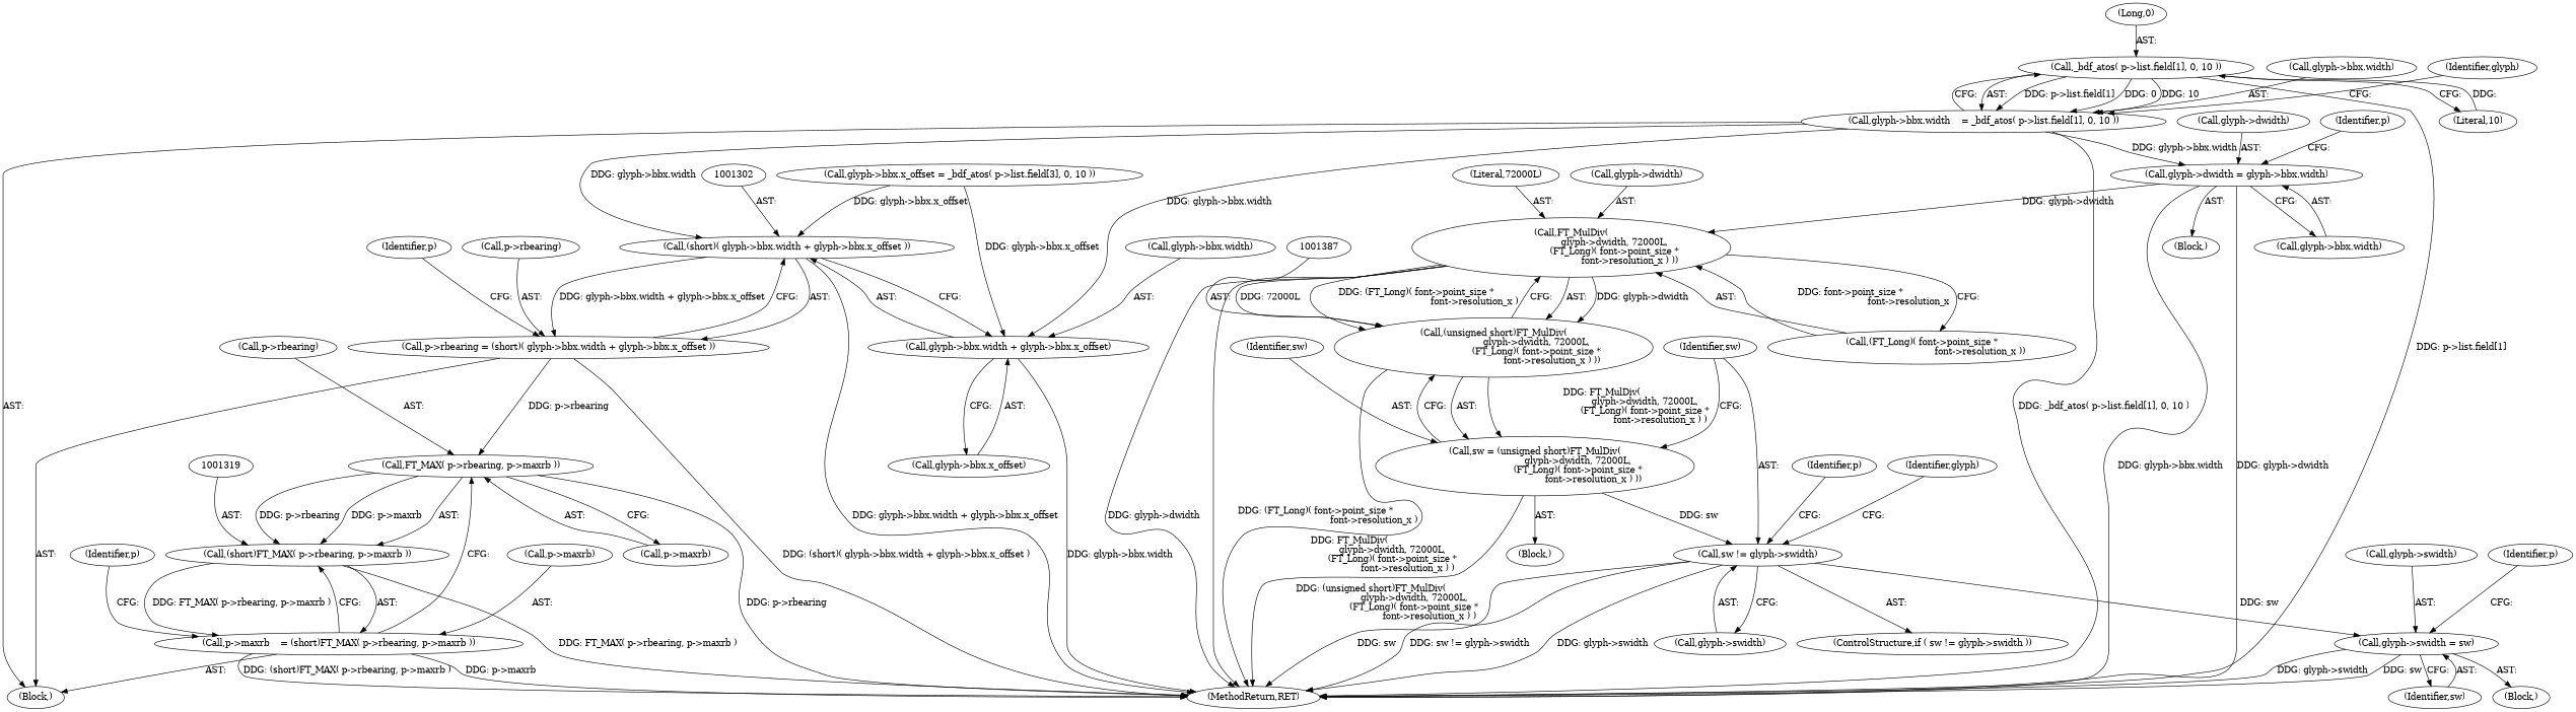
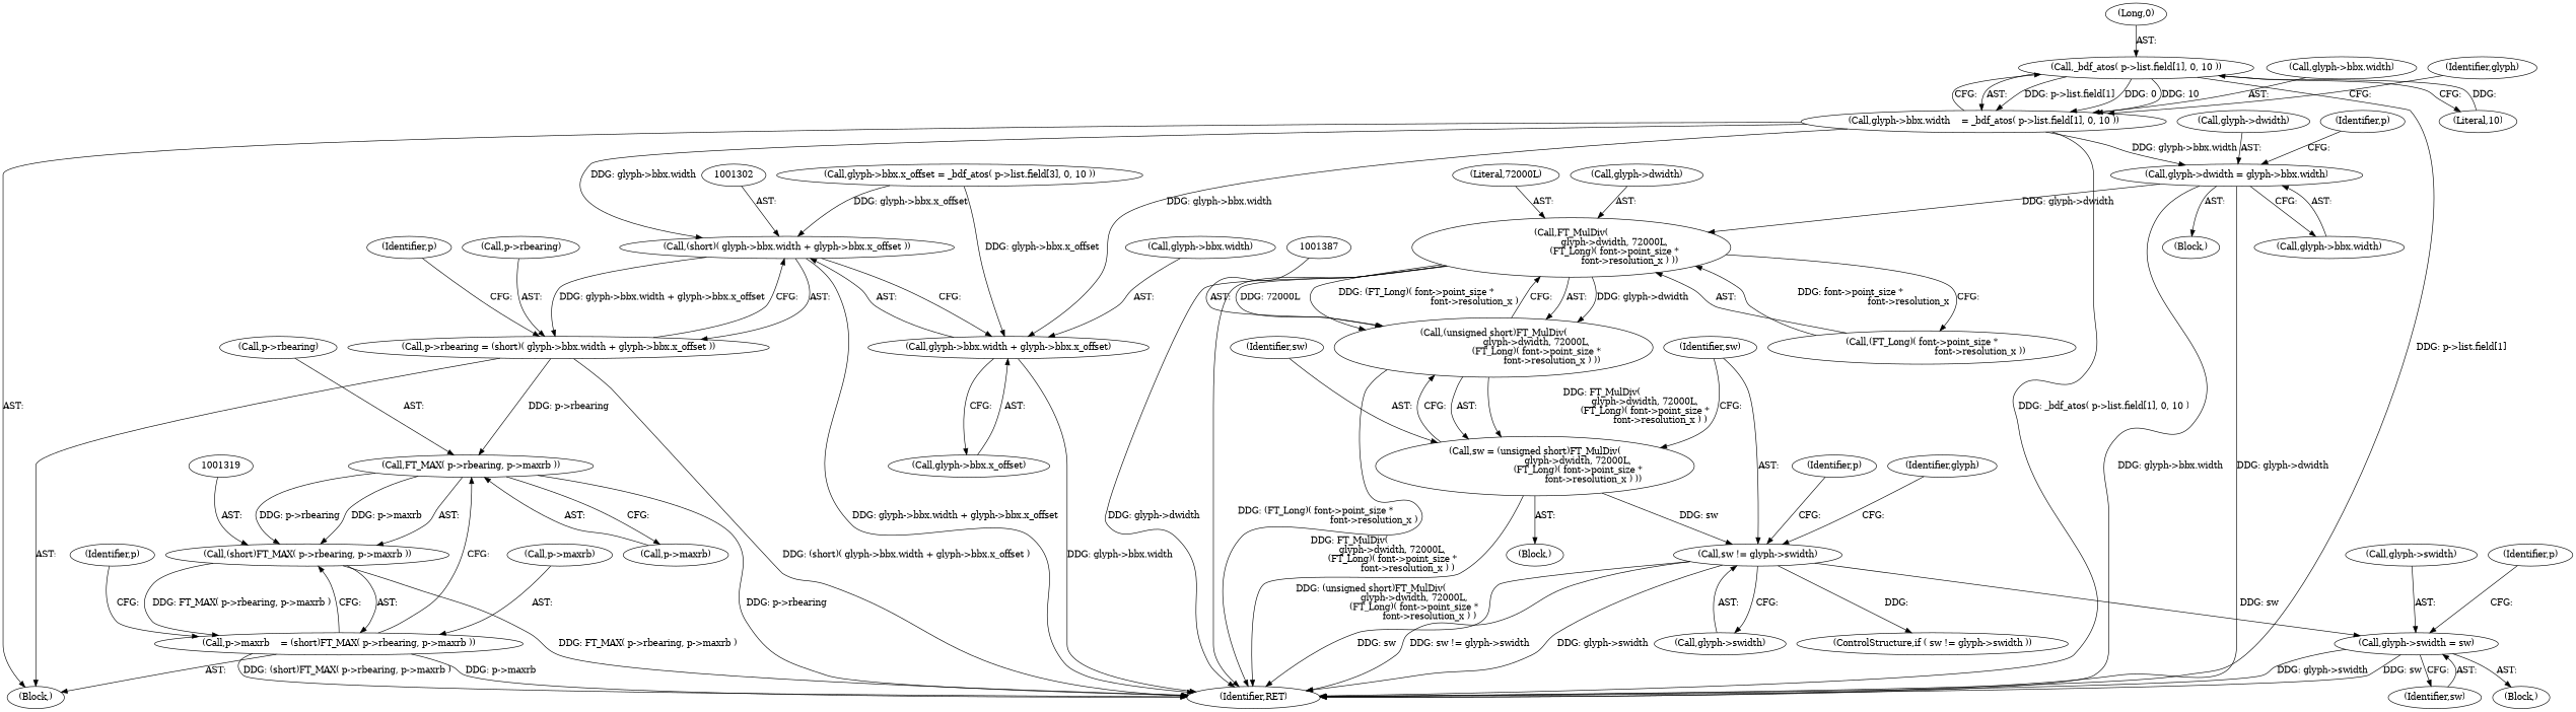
  digraph {
    n1 [label="(Call,_bdf_atos( p->list.field[1], 0, 10 ))"]
    n2 [label="(Call,glyph->bbx.width    = _bdf_atos( p->list.field[1], 0, 10 ))"]
-   n3 [label="(MethodReturn,RET)"]
+   n3 [label="(Identifier,RET)"]
    n4 [label="(Literal,10)"]
    n5 [label="(Call,(short)( glyph->bbx.width + glyph->bbx.x_offset ))"]
    n6 [label="(Call,glyph->bbx.width + glyph->bbx.x_offset)"]
    n7 [label="(Call,glyph->dwidth = glyph->bbx.width)"]
    n8 [label="(Block,)"]
    n9 [label="(Call,p->rbearing = (short)( glyph->bbx.width + glyph->bbx.x_offset ))"]
    n10 [label="(Call,glyph->bbx.x_offset)"]
    n11 [label="(Call,FT_MulDiv(\n                               glyph->dwidth, 72000L,\n                               (FT_Long)( font->point_size *\n                                          font->resolution_x ) ))"]
    n12 [label="(Call,glyph->bbx.width)"]
    n13 [label="(Block,)"]
    n14 [label="(Call,FT_MAX( p->rbearing, p->maxrb ))"]
    n15 [label="(Call,(short)FT_MAX( p->rbearing, p->maxrb ))"]
    n16 [label="(Call,p->maxrb)"]
    n17 [label="(Call,p->maxrb    = (short)FT_MAX( p->rbearing, p->maxrb ))"]
    n18 [label="(Call,(unsigned short)FT_MulDiv(\n                               glyph->dwidth, 72000L,\n                               (FT_Long)( font->point_size *\n                                          font->resolution_x ) ))"]
    n19 [label="(Call,(FT_Long)( font->point_size *\n                                          font->resolution_x ))"]
    n20 [label="(Call,sw = (unsigned short)FT_MulDiv(\n                               glyph->dwidth, 72000L,\n                               (FT_Long)( font->point_size *\n                                          font->resolution_x ) ))"]
    n21 [label="(Call,sw != glyph->swidth)"]
    n22 [label="(Block,)"]
    n23 [label="(Call,glyph->swidth = sw)"]
    n24 [label="(ControlStructure,if ( sw != glyph->swidth ))"]
    n25 [label="(Call,glyph->swidth)"]
    n26 [label="(Identifier,sw)"]
    n27 [label="(Block,)"]
    n28 [label="(Call,glyph->dwidth)"]
    n29 [label="(Identifier,sw)"]
    n30 [label="(Literal,72000L)"]
    n31 [label="(Identifier,p)"]
    n32 [label="(Identifier,p)"]
    n33 [label="(Call,glyph->dwidth)"]
    n34 [label="(Call,glyph->swidth)"]
    n35 [label="(Call,glyph->bbx.x_offset = _bdf_atos( p->list.field[3], 0, 10 ))"]
    n36 [label="(Long,0)"]
    n37 [label="(Call,p->rbearing)"]
    n38 [label="(Identifier,glyph)"]
    n39 [label="(Call,glyph->bbx.width)"]
    n40 [label="(Identifier,p)"]
    n41 [label="(Identifier,p)"]
    n42 [label="(Call,p->rbearing)"]
    n43 [label="(Call,glyph->bbx.width)"]
    n44 [label="(Call,p->maxrb)"]
    n45 [label="(Identifier,glyph)"]
    n46 [label="(Identifier,sw)"]
    n47 [label="(Identifier,p)"]
    1001302
    1001319
    1001387
    n1 -> n2 [label="AST: "]
    n1 -> n2 [label="DDG: p->list.field[1]"]
    n1 -> n2 [label="DDG: 0"]
    n1 -> n2 [label="DDG: 10"]
    n1 -> n3 [label="DDG: p->list.field[1]"]
    n1 -> n4 [label="CFG: "]
    n2 -> n1 [label="CFG: "]
    n2 -> n3 [label="DDG: _bdf_atos( p->list.field[1], 0, 10 )"]
    n2 -> n5 [label="DDG: glyph->bbx.width"]
    n2 -> n6 [label="DDG: glyph->bbx.width"]
    n2 -> n7 [label="DDG: glyph->bbx.width"]
    n2 -> n8 [label="AST: "]
    n4 -> n1 [label="DDG: "]
    n5 -> n3 [label="DDG: glyph->bbx.width + glyph->bbx.x_offset"]
    n5 -> n6 [label="CFG: "]
    n5 -> n9 [label="AST: "]
    n5 -> n9 [label="DDG: glyph->bbx.width + glyph->bbx.x_offset"]
    n6 -> n3 [label="DDG: glyph->bbx.width"]
    n6 -> n5 [label="AST: "]
    n6 -> n10 [label="CFG: "]
    n7 -> n3 [label="DDG: glyph->dwidth"]
    n7 -> n3 [label="DDG: glyph->bbx.width"]
    n7 -> n11 [label="DDG: glyph->dwidth"]
    n7 -> n12 [label="CFG: "]
    n7 -> n13 [label="AST: "]
    n9 -> n3 [label="DDG: (short)( glyph->bbx.width + glyph->bbx.x_offset )"]
    n9 -> n5 [label="CFG: "]
    n9 -> n8 [label="AST: "]
    n9 -> n14 [label="DDG: p->rbearing"]
    n10 -> n6 [label="AST: "]
    n11 -> n3 [label="DDG: (FT_Long)( font->point_size *\n                                          font->resolution_x )"]
    n11 -> n3 [label="DDG: glyph->dwidth"]
    n11 -> n18 [label="AST: "]
    n11 -> n18 [label="DDG: glyph->dwidth"]
    n11 -> n18 [label="DDG: 72000L"]
    n11 -> n18 [label="DDG: (FT_Long)( font->point_size *\n                                          font->resolution_x )"]
    n11 -> n19 [label="CFG: "]
    n12 -> n7 [label="AST: "]
    n14 -> n3 [label="DDG: p->rbearing"]
    n14 -> n15 [label="AST: "]
    n14 -> n15 [label="DDG: p->rbearing"]
    n14 -> n15 [label="DDG: p->maxrb"]
    n14 -> n16 [label="CFG: "]
    n15 -> n3 [label="DDG: FT_MAX( p->rbearing, p->maxrb )"]
    n15 -> n17 [label="AST: "]
    n15 -> n17 [label="DDG: FT_MAX( p->rbearing, p->maxrb )"]
    n16 -> n14 [label="AST: "]
    n17 -> n3 [label="DDG: (short)FT_MAX( p->rbearing, p->maxrb )"]
    n17 -> n3 [label="DDG: p->maxrb"]
    n17 -> n8 [label="AST: "]
    n17 -> n14 [label="CFG: "]
    n17 -> n15 [label="CFG: "]
    n18 -> n3 [label="DDG: FT_MulDiv(\n                               glyph->dwidth, 72000L,\n                               (FT_Long)( font->point_size *\n                                          font->resolution_x ) )"]
    n18 -> n11 [label="CFG: "]
    n18 -> n20 [label="AST: "]
    n18 -> n20 [label="DDG: FT_MulDiv(\n                               glyph->dwidth, 72000L,\n                               (FT_Long)( font->point_size *\n                                          font->resolution_x ) )"]
    n19 -> n11 [label="AST: "]
    n19 -> n11 [label="DDG: font->point_size *\n                                          font->resolution_x"]
    n20 -> n3 [label="DDG: (unsigned short)FT_MulDiv(\n                               glyph->dwidth, 72000L,\n                               (FT_Long)( font->point_size *\n                                          font->resolution_x ) )"]
    n20 -> n18 [label="CFG: "]
    n20 -> n21 [label="DDG: sw"]
    n20 -> n22 [label="AST: "]
    n21 -> n3 [label="DDG: glyph->swidth"]
    n21 -> n3 [label="DDG: sw"]
    n21 -> n3 [label="DDG: sw != glyph->swidth"]
    n21 -> n23 [label="DDG: sw"]
-   n21 -> n24 [label="AST: "]
+   n21 -> n24 [label="DDG: "]
    n21 -> n25 [label="CFG: "]
    n23 -> n3 [label="DDG: glyph->swidth"]
    n23 -> n3 [label="DDG: sw"]
    n23 -> n26 [label="CFG: "]
    n23 -> n27 [label="AST: "]
    n25 -> n21 [label="AST: "]
    n26 -> n23 [label="AST: "]
    n28 -> n7 [label="AST: "]
    n29 -> n20 [label="AST: "]
    n30 -> n11 [label="AST: "]
    n31 -> n7 [label="CFG: "]
    n32 -> n9 [label="CFG: "]
    n33 -> n11 [label="AST: "]
    n34 -> n23 [label="AST: "]
    n35 -> n5 [label="DDG: glyph->bbx.x_offset"]
    n35 -> n6 [label="DDG: glyph->bbx.x_offset"]
    n36 -> n1 [label="AST: "]
    n37 -> n14 [label="AST: "]
    n38 -> n21 [label="CFG: "]
    n39 -> n6 [label="AST: "]
    n40 -> n21 [label="CFG: "]
    n41 -> n23 [label="CFG: "]
    n42 -> n9 [label="AST: "]
    n43 -> n2 [label="AST: "]
    n44 -> n17 [label="AST: "]
    n45 -> n2 [label="CFG: "]
    n46 -> n20 [label="CFG: "]
    n46 -> n21 [label="AST: "]
    n47 -> n17 [label="CFG: "]
    1001302 -> n5 [label="AST: "]
    1001319 -> n15 [label="AST: "]
    1001387 -> n18 [label="AST: "]
  }
